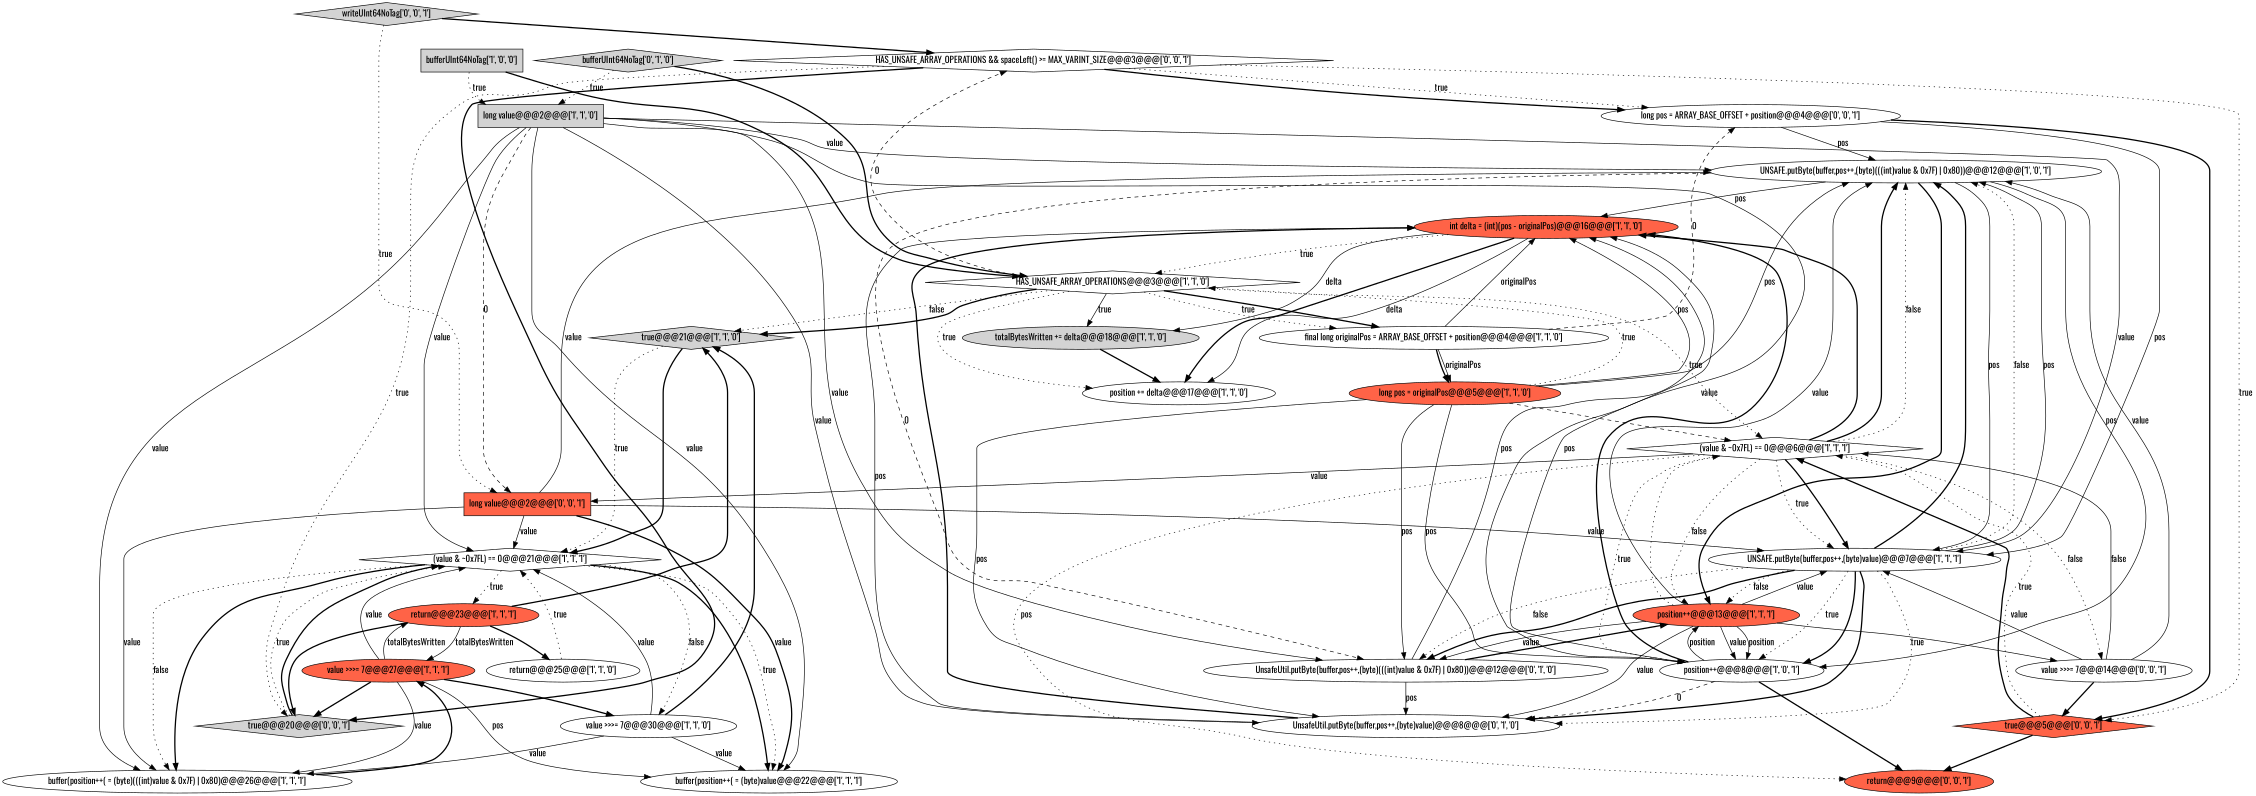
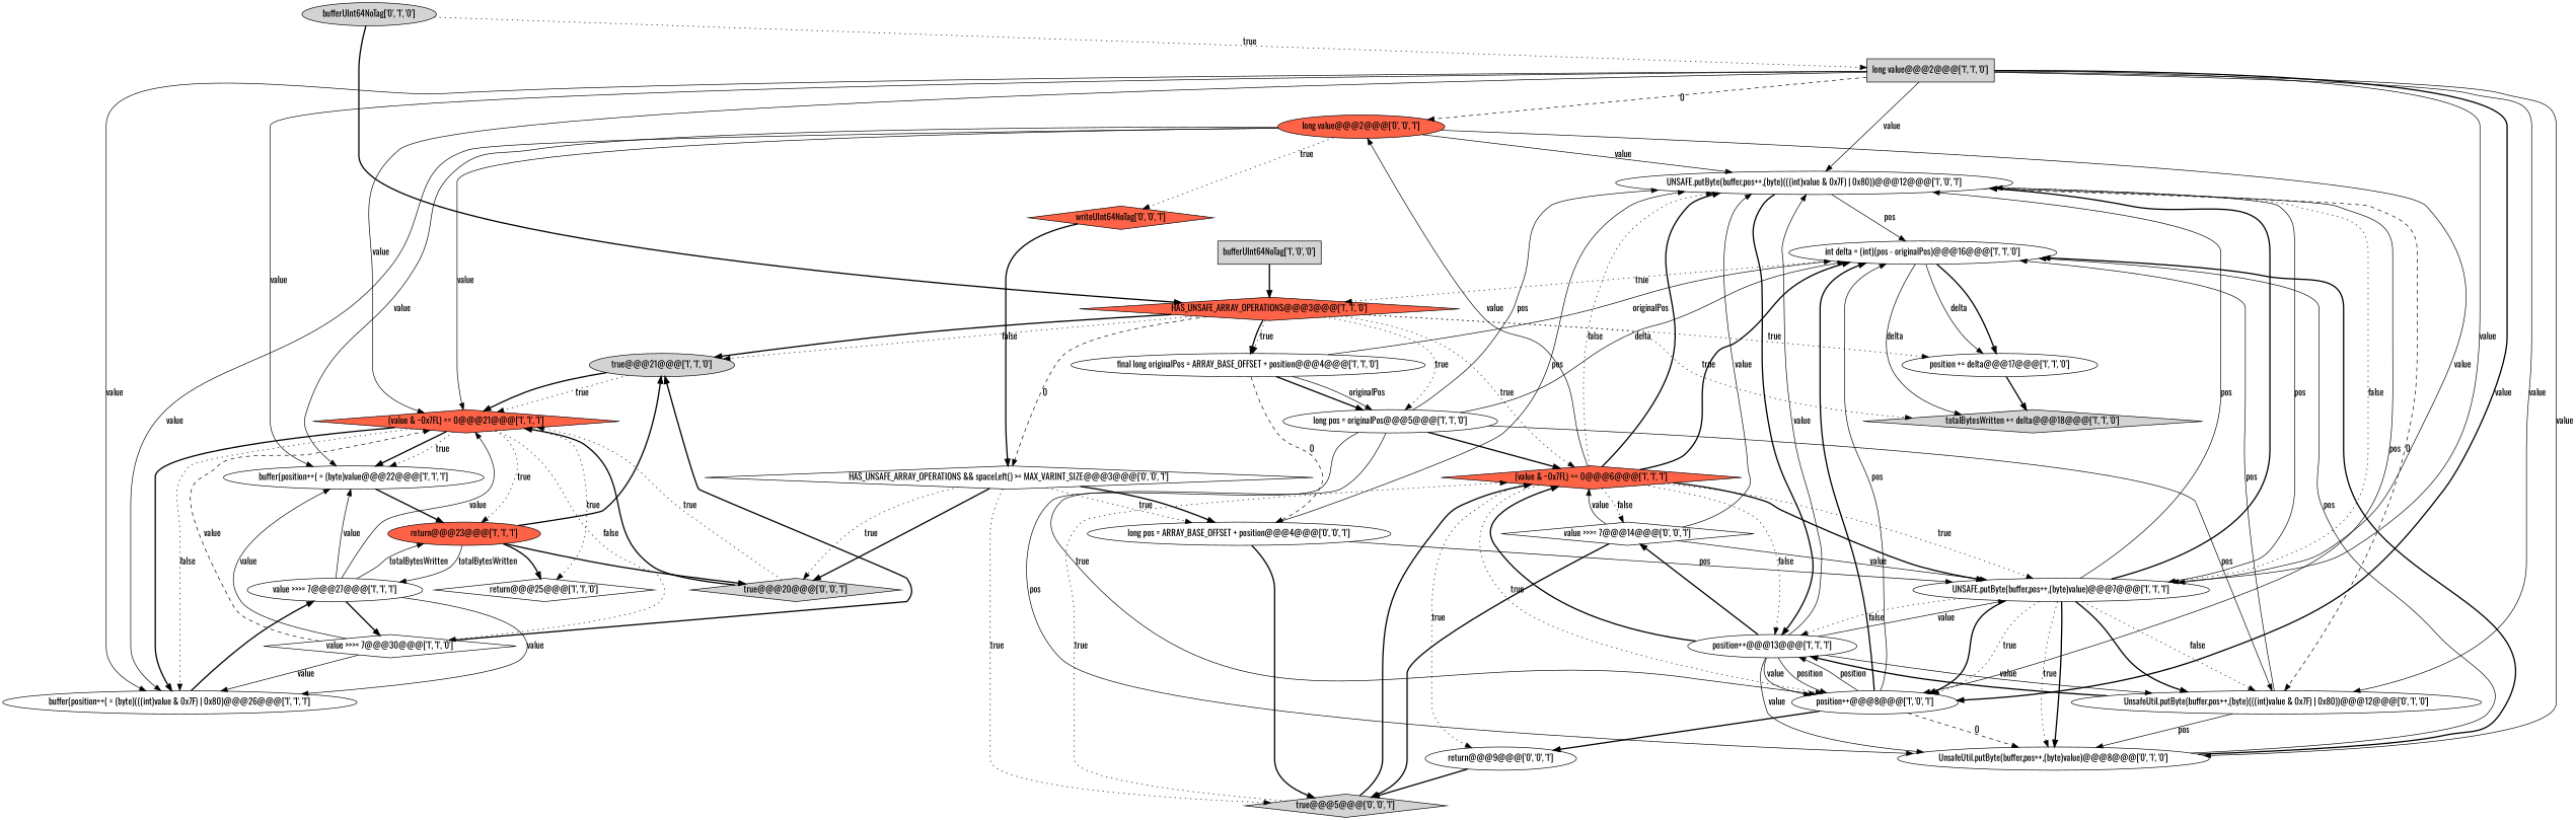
  digraph {
    fontname=Oswald
    node [fillcolor=white fontname=Oswald shape=ellipse style=filled]
    edge [fontname=Oswald style=solid]
-   n1 [fillcolor=lightgray label="true@@@21@@@['1', '1', '0']" shape=diamond]
-   n2 [label="(value & ~0x7FL) == 0@@@21@@@['1', '1', '1']" shape=diamond]
+   n1 [fillcolor=lightgray label="true@@@21@@@['1', '1', '0']"]
+   n2 [fillcolor=tomato label="(value & ~0x7FL) == 0@@@21@@@['1', '1', '1']" shape=diamond]
    n3 [label="buffer(position++( = (byte)value@@@22@@@['1', '1', '1']"]
    n4 [fillcolor=tomato label="return@@@23@@@['1', '1', '1']"]
-   n5 [label="value >>>= 7@@@30@@@['1', '1', '0']"]
+   n5 [label="value >>>= 7@@@30@@@['1', '1', '0']" shape=diamond]
    n6 [label="buffer(position++( = (byte)(((int)value & 0x7F) | 0x80)@@@26@@@['1', '1', '1']"]
-   n7 [label="return@@@25@@@['1', '1', '0']"]
+   n7 [label="return@@@25@@@['1', '1', '0']" shape=diamond]
    n8 [label="UnsafeUtil.putByte(buffer,pos++,(byte)value)@@@8@@@['0', '1', '0']"]
-   n9 [fillcolor=tomato label="int delta = (int)(pos - originalPos)@@@16@@@['1', '1', '0']"]
+   n9 [label="int delta = (int)(pos - originalPos)@@@16@@@['1', '1', '0']"]
    n10 [label="position += delta@@@17@@@['1', '1', '0']"]
-   n11 [fillcolor=lightgray label="totalBytesWritten += delta@@@18@@@['1', '1', '0']"]
-   n12 [label="HAS_UNSAFE_ARRAY_OPERATIONS@@@3@@@['1', '1', '0']" shape=diamond]
+   n11 [fillcolor=lightgray label="totalBytesWritten += delta@@@18@@@['1', '1', '0']" shape=diamond]
+   n12 [fillcolor=tomato label="HAS_UNSAFE_ARRAY_OPERATIONS@@@3@@@['1', '1', '0']" shape=diamond]
    n13 [label="UNSAFE.putByte(buffer,pos++,(byte)(((int)value & 0x7F) | 0x80))@@@12@@@['1', '0', '1']"]
    n14 [label="position++@@@8@@@['1', '0', '1']"]
    n15 [label="UnsafeUtil.putByte(buffer,pos++,(byte)(((int)value & 0x7F) | 0x80))@@@12@@@['0', '1', '0']"]
-   n16 [fillcolor=tomato label="position++@@@13@@@['1', '1', '1']"]
+   n16 [label="position++@@@13@@@['1', '1', '1']"]
    n17 [label="UNSAFE.putByte(buffer,pos++,(byte)value)@@@7@@@['1', '1', '1']"]
-   n18 [fillcolor=tomato label="return@@@9@@@['0', '0', '1']"]
-   n19 [label="(value & ~0x7FL) == 0@@@6@@@['1', '1', '1']" shape=diamond]
-   n20 [label="value >>>= 7@@@14@@@['0', '0', '1']"]
+   n18 [label="return@@@9@@@['0', '0', '1']"]
+   n19 [fillcolor=tomato label="(value & ~0x7FL) == 0@@@6@@@['1', '1', '1']" shape=diamond]
+   n20 [label="value >>>= 7@@@14@@@['0', '0', '1']" shape=diamond]
    n21 [label="final long originalPos = ARRAY_BASE_OFFSET + position@@@4@@@['1', '1', '0']"]
-   n22 [fillcolor=tomato label="long pos = originalPos@@@5@@@['1', '1', '0']"]
+   n22 [label="long pos = originalPos@@@5@@@['1', '1', '0']"]
    n23 [label="long pos = ARRAY_BASE_OFFSET + position@@@4@@@['0', '0', '1']"]
-   n24 [fillcolor=tomato label="true@@@5@@@['0', '0', '1']" shape=diamond]
-   n25 [fillcolor=tomato label="value >>>= 7@@@27@@@['1', '1', '1']"]
+   n24 [fillcolor=lightgray label="true@@@5@@@['0', '0', '1']" shape=diamond]
+   n25 [label="value >>>= 7@@@27@@@['1', '1', '1']"]
    n26 [fillcolor=lightgray label="true@@@20@@@['0', '0', '1']" shape=diamond]
-   n27 [fillcolor=tomato label="long value@@@2@@@['0', '0', '1']" shape=box]
+   n27 [fillcolor=tomato label="long value@@@2@@@['0', '0', '1']"]
    n28 [fillcolor=lightgray label="long value@@@2@@@['1', '1', '0']" shape=box]
    n29 [label="HAS_UNSAFE_ARRAY_OPERATIONS && spaceLeft() >= MAX_VARINT_SIZE@@@3@@@['0', '0', '1']" shape=diamond]
-   n30 [fillcolor=lightgray label="writeUInt64NoTag['0', '0', '1']" shape=diamond]
+   n30 [fillcolor=tomato label="writeUInt64NoTag['0', '0', '1']" shape=diamond]
    n31 [fillcolor=lightgray label="bufferUInt64NoTag['1', '0', '0']" shape=box]
-   n32 [fillcolor=lightgray label="bufferUInt64NoTag['0', '1', '0']" shape=diamond]
+   n32 [fillcolor=lightgray label="bufferUInt64NoTag['0', '1', '0']"]
    n1 -> n2 [style=bold]
    n1 -> n2 [label=true style=dotted]
    n2 -> n3 [style=bold]
    n2 -> n3 [label=true style=dotted]
    n2 -> n4 [label=true style=dotted]
    n2 -> n5 [label=false style=dotted]
    n2 -> n6 [style=bold]
    n2 -> n6 [label=false style=dotted]
-   n7 -> n2 [label=true style=dotted]
+   n2 -> n7 [label=true style=dotted]
+   n3 -> n4 [style=bold]
    n4 -> n1 [style=bold]
    n4 -> n7 [style=bold]
    n4 -> n25 [label=totalBytesWritten]
    n4 -> n26 [style=bold]
    n5 -> n1 [style=bold]
-   n5 -> n2 [label=value]
+   n5 -> n2 [label=value style=dashed]
    n5 -> n3 [label=value]
    n5 -> n6 [label=value]
    n6 -> n25 [style=bold]
    n8 -> n9 [label=pos]
    n8 -> n9 [style=bold]
    n9 -> n10 [label=delta]
    n9 -> n10 [style=bold]
    n9 -> n11 [label=delta]
    n9 -> n12 [label=true style=dotted]
-   n11 -> n10 [style=bold]
+   n10 -> n11 [style=bold]
    n12 -> n1 [label=false style=dotted]
    n12 -> n1 [style=bold]
    n12 -> n10 [label=true style=dotted]
-   n12 -> n11 [label=true]
+   n12 -> n11 [label=true style=dotted]
    n12 -> n19 [label=true style=dotted]
    n12 -> n21 [label=true style=dotted]
    n12 -> n21 [style=bold]
-   n22 -> n12 [label=true style=dotted]
+   n12 -> n22 [label=true style=dotted]
    n12 -> n29 [label=0 style=dashed]
    n13 -> n9 [label=pos]
    n13 -> n14 [label=pos]
    n13 -> n15 [label=0 style=dashed]
    n13 -> n16 [style=bold]
    n13 -> n17 [label=pos]
    n14 -> n8 [label=0 style=dashed]
    n14 -> n9 [label=pos]
    n14 -> n9 [style=bold]
    n14 -> n16 [label=position]
    n14 -> n18 [style=bold]
    n15 -> n8 [label=pos]
    n15 -> n9 [label=pos]
    n15 -> n16 [style=bold]
    n16 -> n8 [label=value]
    n16 -> n13 [label=value]
    n16 -> n14 [label=value]
    n16 -> n14 [label=position]
    n16 -> n15 [label=value]
    n16 -> n17 [label=value]
-   n16 -> n19 [style=dotted]
-   n16 -> n20
+   n16 -> n19 [style=bold]
+   n16 -> n20 [style=bold]
    n17 -> n8 [label=true style=dotted]
    n17 -> n8 [style=bold]
    n17 -> n13 [label=false style=dotted]
    n17 -> n13 [label=pos]
    n17 -> n13 [style=bold]
    n17 -> n14 [style=bold]
    n17 -> n14 [label=true style=dotted]
    n17 -> n15 [style=bold]
    n17 -> n15 [label=false style=dotted]
    n17 -> n16 [label=false style=dotted]
-   n24 -> n18 [style=bold]
+   n18 -> n24 [style=bold]
    n19 -> n9 [style=bold]
    n19 -> n13 [label=false style=dotted]
    n19 -> n13 [style=bold]
    n19 -> n14 [label=true style=dotted]
    n19 -> n16 [label=false style=dotted]
    n19 -> n17 [style=bold]
    n19 -> n17 [label=true style=dotted]
-   n19 -> n18 [label=pos style=dotted]
+   n19 -> n18 [label=true style=dotted]
    n19 -> n20 [label=false style=dotted]
    n19 -> n27 [label=value]
    n20 -> n13 [label=value]
    n20 -> n17 [label=value]
-   n20 -> n19 [label=false]
+   n20 -> n19 [label=value]
    n20 -> n24 [style=bold]
    n21 -> n9 [label=originalPos]
    n21 -> n22 [style=bold]
    n21 -> n22 [label=originalPos]
    n21 -> n23 [label=0 style=dashed]
    n22 -> n8 [label=pos]
-   n22 -> n9 [label=pos]
+   n22 -> n9 [label=delta]
    n22 -> n13 [label=pos]
-   n22 -> n14 [label=pos]
+   n22 -> n14 [label=true]
    n22 -> n15 [label=pos]
-   n22 -> n19 [style=dashed]
+   n22 -> n19 [style=bold]
    n23 -> n13 [label=pos]
    n23 -> n17 [label=pos]
    n23 -> n24 [style=bold]
    n24 -> n19 [label=true style=dotted]
    n24 -> n19 [style=bold]
    n25 -> n2 [label=value]
-   n25 -> n3 [label=pos]
+   n25 -> n3 [label=value]
    n25 -> n4 [label=totalBytesWritten]
    n25 -> n5 [style=bold]
    n25 -> n6 [label=value]
-   n25 -> n26 [style=bold]
    n26 -> n2 [style=bold]
    n26 -> n2 [label=true style=dotted]
    n27 -> n2 [label=value]
-   n27 -> n3 [label=value style=bold]
+   n27 -> n3 [label=value]
    n27 -> n6 [label=value]
    n27 -> n13 [label=value]
    n27 -> n17 [label=value]
    n28 -> n2 [label=value]
    n28 -> n3 [label=value]
    n28 -> n6 [label=value]
    n28 -> n8 [label=value]
    n28 -> n13 [label=value]
-   n28 -> n14 [label=value]
+   n28 -> n14 [label=value style=bold]
    n28 -> n15 [label=value]
    n28 -> n17 [label=value]
    n28 -> n27 [label=0 style=dashed]
    n29 -> n23 [label=true style=dotted]
    n29 -> n23 [style=bold]
    n29 -> n24 [label=true style=dotted]
    n29 -> n26 [style=bold]
    n29 -> n26 [label=true style=dotted]
-   n30 -> n27 [label=true style=dotted]
+   n27 -> n30 [label=true style=dotted]
    n30 -> n29 [style=bold]
    n31 -> n12 [style=bold]
-   n31 -> n28 [label=true style=dotted]
    n32 -> n12 [style=bold]
    n32 -> n28 [label=true style=dotted]
  }
